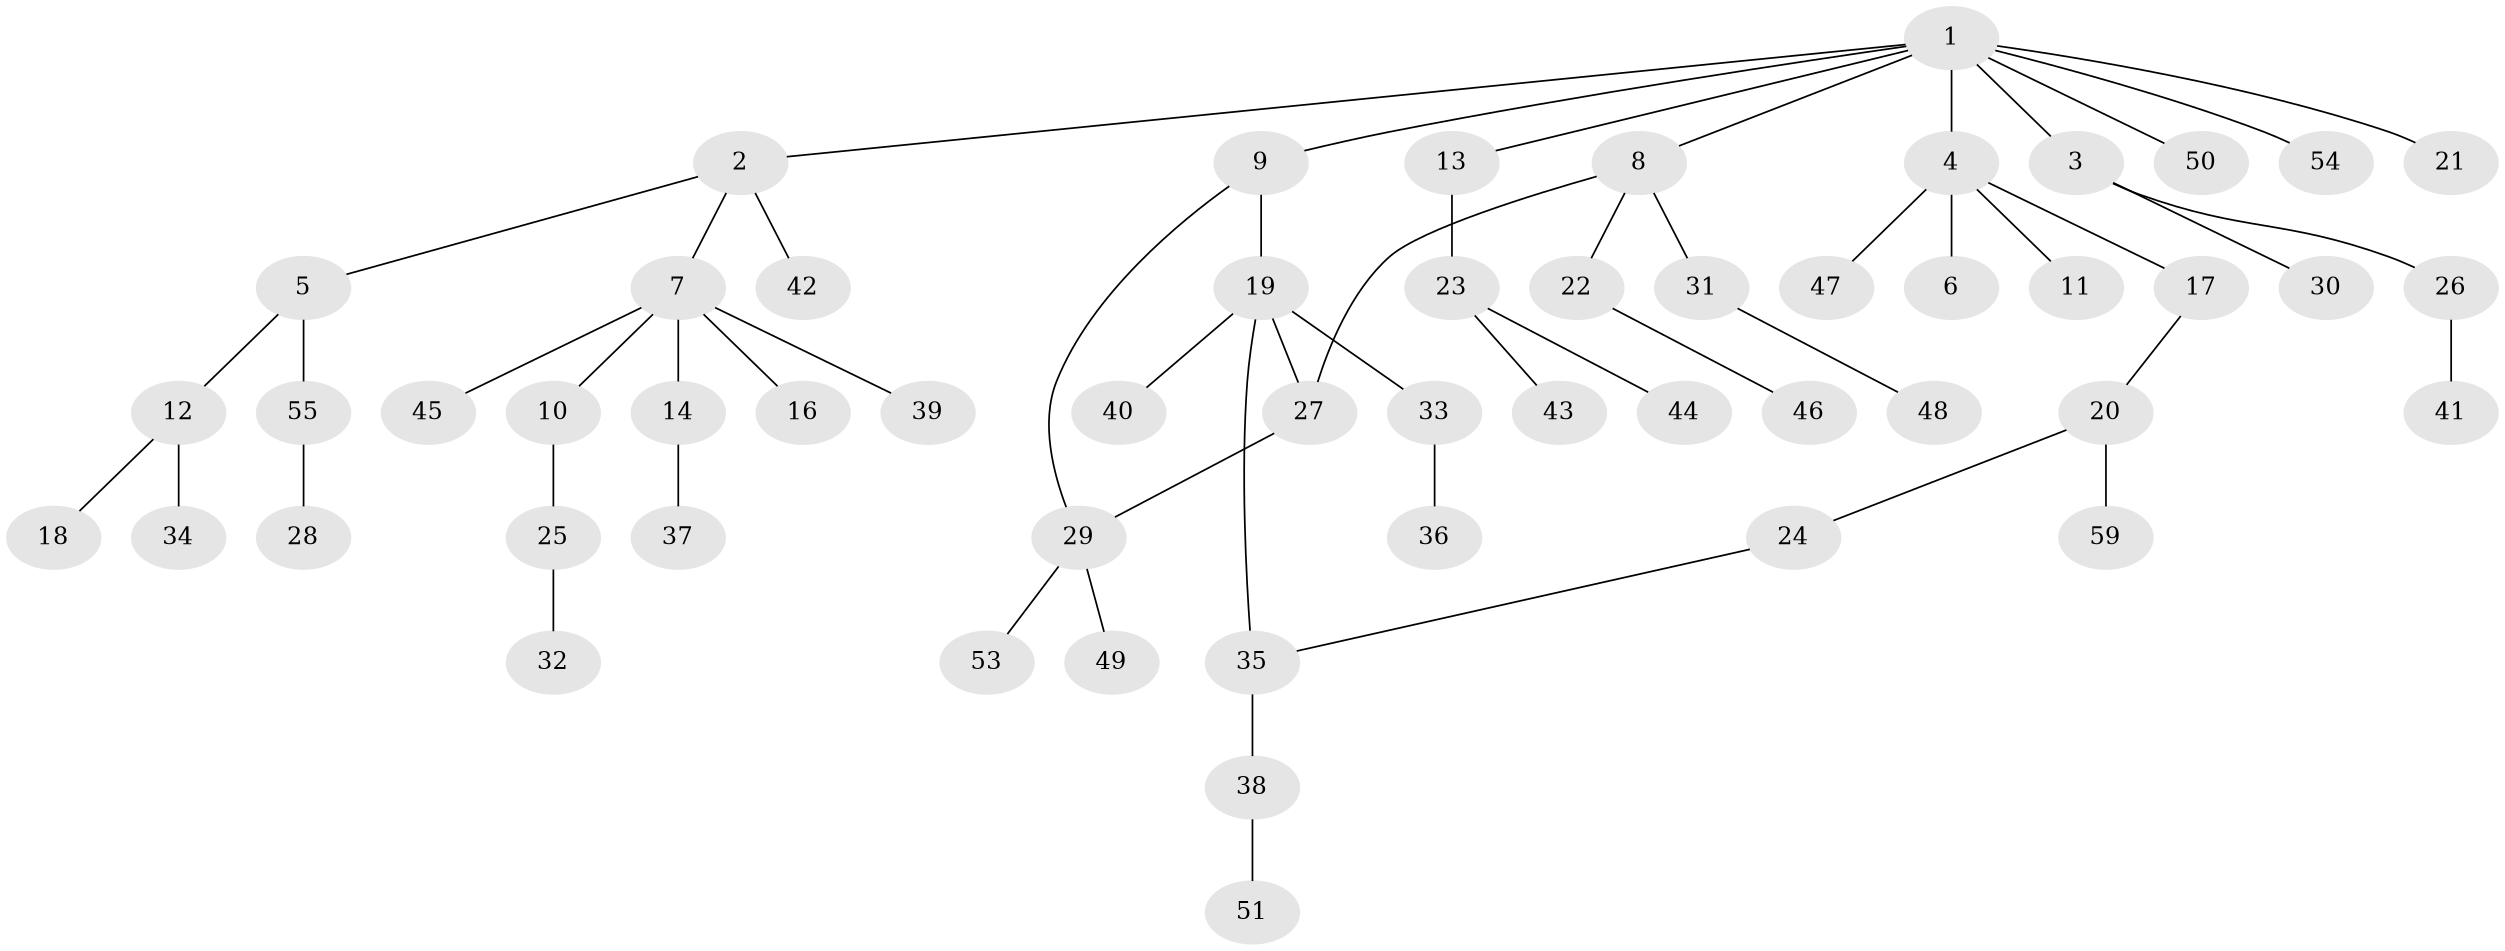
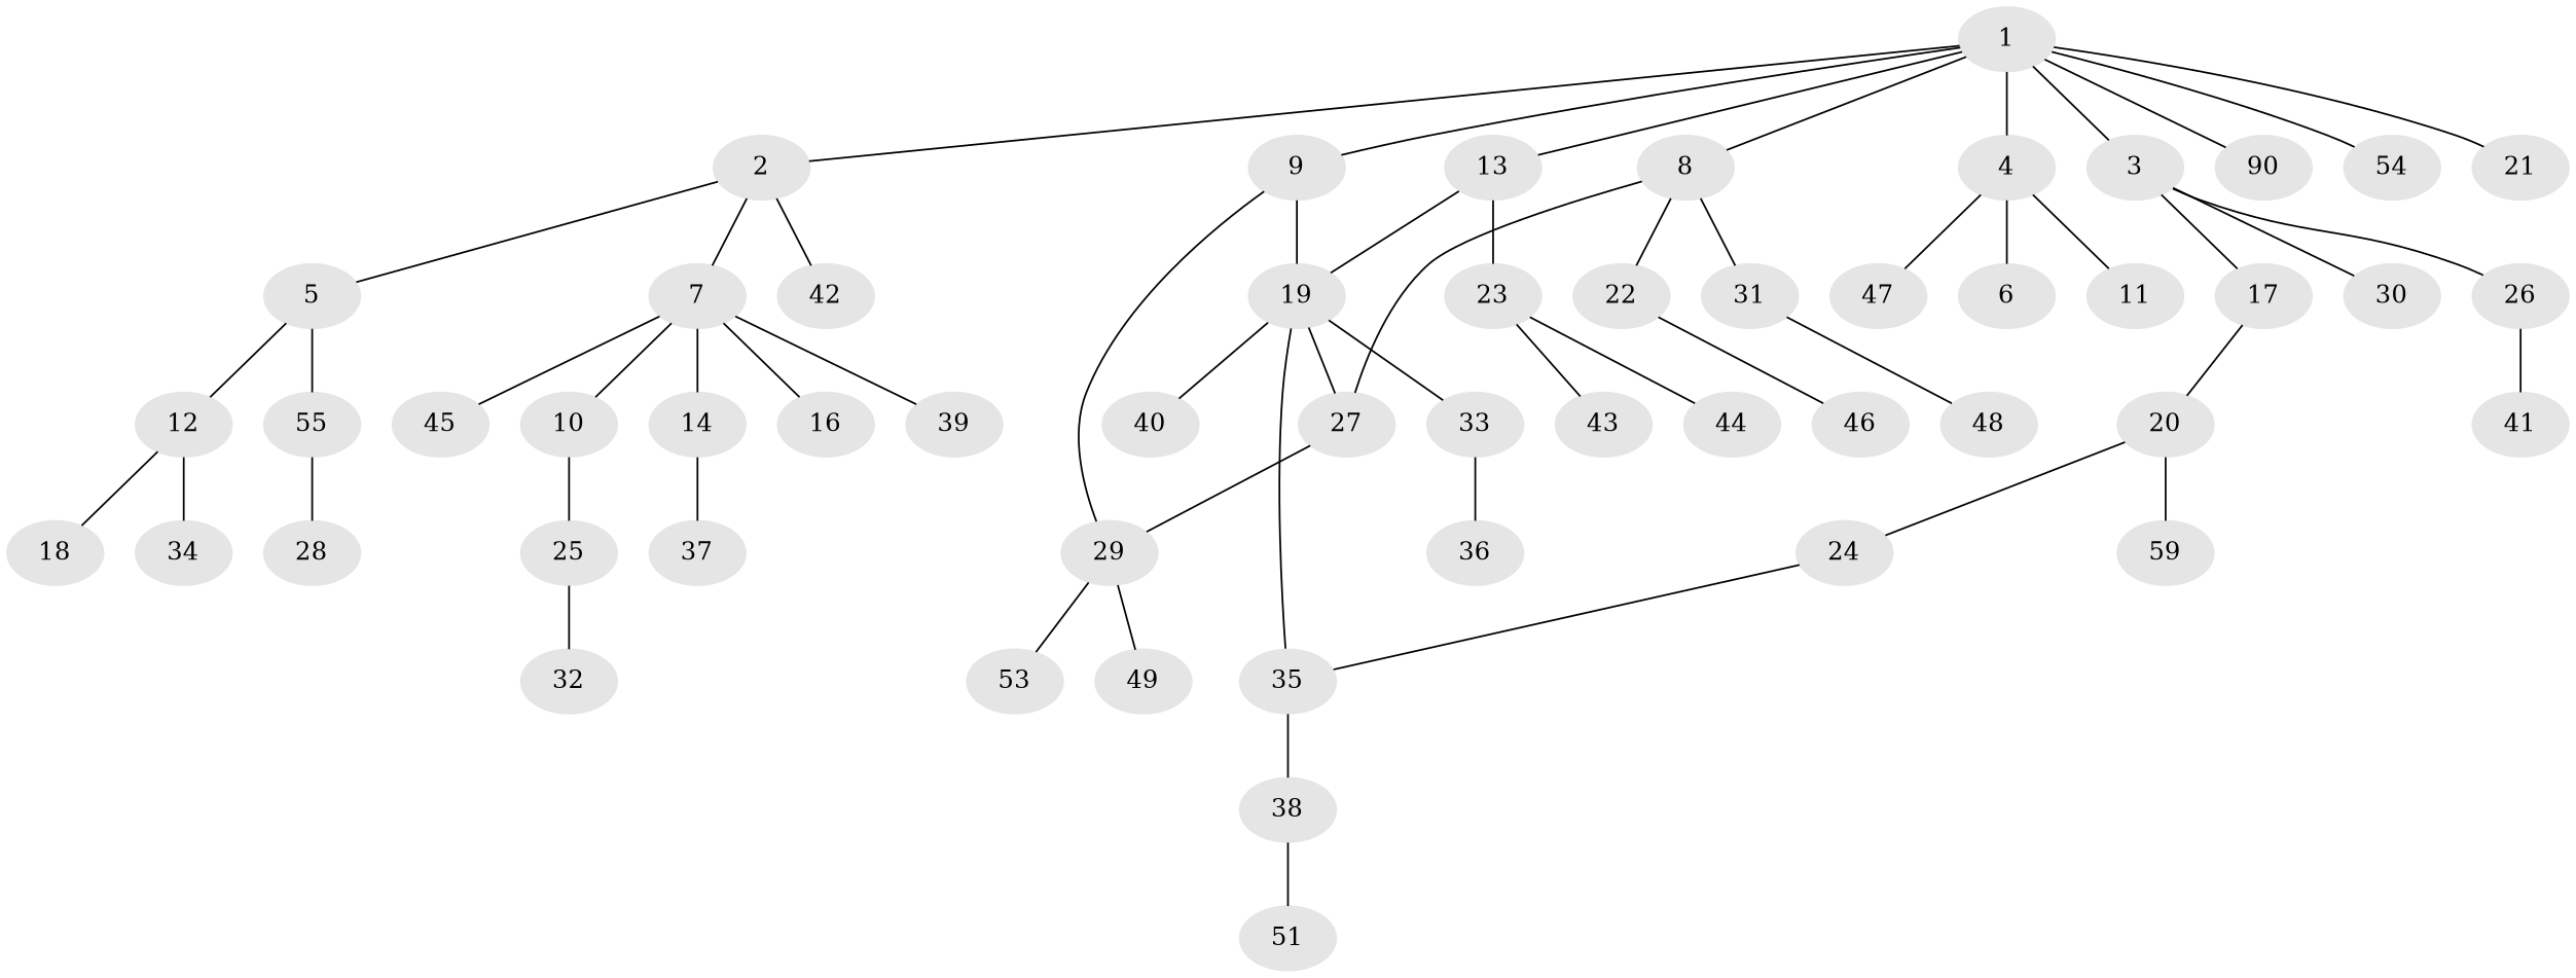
  graph {
    node [color=gray90 style=filled]
    1
    2
    3
    4
    8
    9
    13
-   50
+   50 [label=90]
    54
    21
    5
    7
    42
    17
    26
    30
    6
    11
    47
    22
    27
    31
    19
    29
    23
    12
    n27 [label=55]
    10
    14
    16
    39
    45
    20
    41
    18
    34
    28
    25
    37
    46
    48
    33
    35
    40
    49
    53
    32
    43
    44
    24
    n51 [label=59]
    36
    38
    51
    1 -- 2
    1 -- 3
    1 -- 4
    1 -- 8
    1 -- 9
    1 -- 13
    1 -- 50
    1 -- 54
    1 -- 21
    2 -- 5
    2 -- 7
    2 -- 42
-   4 -- 17
+   3 -- 17
    3 -- 26
    3 -- 30
    4 -- 6
    4 -- 11
    4 -- 47
    8 -- 22
    8 -- 27
    8 -- 31
    9 -- 19
    9 -- 29
+   13 -- 19
    13 -- 23
    5 -- 12
    5 -- n27
    7 -- 10
    7 -- 14
    7 -- 16
    7 -- 39
    7 -- 45
    17 -- 20
    26 -- 41
    22 -- 46
    27 -- 29
    31 -- 48
    19 -- 27
    19 -- 33
    19 -- 35
    19 -- 40
    29 -- 49
    29 -- 53
    23 -- 43
    23 -- 44
    12 -- 18
    12 -- 34
    n27 -- 28
    10 -- 25
    14 -- 37
    20 -- 24
    20 -- n51
    25 -- 32
    33 -- 36
    35 -- 38
    24 -- 35
    38 -- 51
  }
